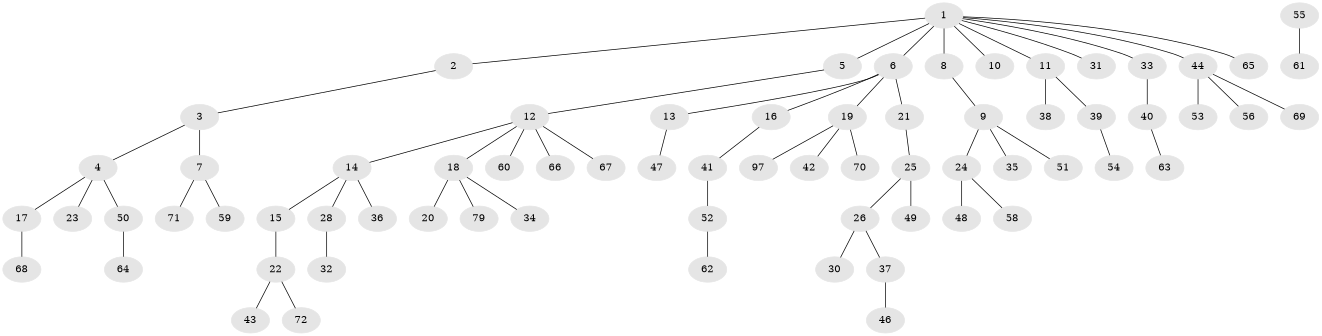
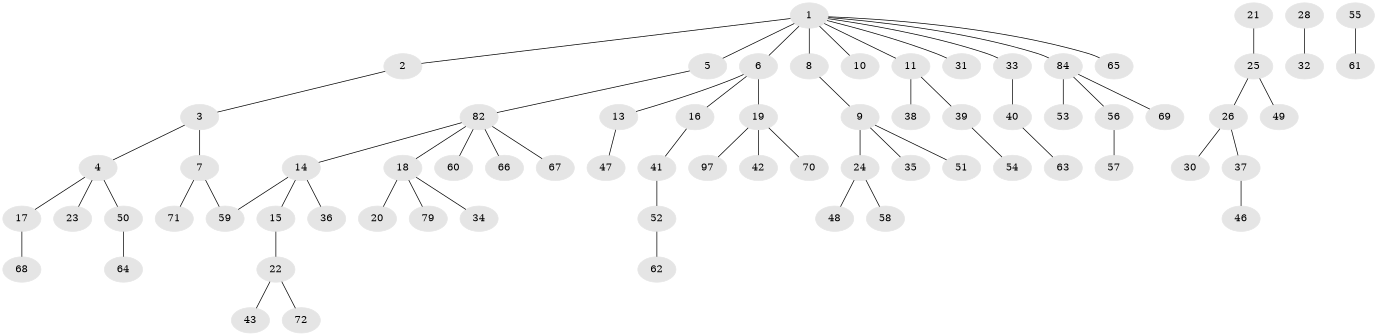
  graph {
    node [color=gray90 style=filled]
    edge [weight=1.0]
    1
    2
    5
    6
    8
    10
    11
    31
    33
-   44
+   44 [label=84]
    65
    3
-   12
+   12 [label=82]
    13
    16
    19
    21
    9
    38
    39
    40
    53
    56
    69
    4
    7
    17
    23
    50
    71
    59
    68
    64
    14
    18
    60
    66
    67
    47
    41
    n41 [label=97]
    42
    70
    25
    24
    35
    51
    48
    58
    54
    15
    28
    36
    20
    n55 [label=79]
    34
    22
    32
    43
    72
    52
    26
    49
    30
    37
    46
    63
    62
+   57
    55
    61
    1 -- 2
    1 -- 5 [weight=4.0]
    1 -- 6
    1 -- 8
    1 -- 10
    1 -- 11
    1 -- 31
    1 -- 33
    1 -- 44
    1 -- 65
    2 -- 3
    5 -- 12
    6 -- 13
    6 -- 16
    6 -- 19
-   6 -- 21
    8 -- 9
    11 -- 38
    11 -- 39
    33 -- 40
    44 -- 53
    44 -- 56
    44 -- 69
    3 -- 4
    3 -- 7
    12 -- 14
    12 -- 18
    12 -- 60
    12 -- 66
    12 -- 67
    13 -- 47
    16 -- 41
    19 -- n41
    19 -- 42
    19 -- 70
    21 -- 25
    9 -- 24
    9 -- 35
    9 -- 51
    39 -- 54
    40 -- 63 [weight=2.0]
+   56 -- 57 [weight=2.0]
    4 -- 17
    4 -- 23
    4 -- 50
    7 -- 71
    7 -- 59
    17 -- 68
    50 -- 64
    14 -- 15
-   14 -- 28
+   14 -- 59
    14 -- 36
    18 -- 20
    18 -- n55 [weight=2.0]
    18 -- 34
    41 -- 52
    25 -- 26
    25 -- 49
    24 -- 48
    24 -- 58
    15 -- 22
    28 -- 32
    22 -- 43
    22 -- 72
    52 -- 62
    26 -- 30
    26 -- 37
    37 -- 46
    55 -- 61
  }
